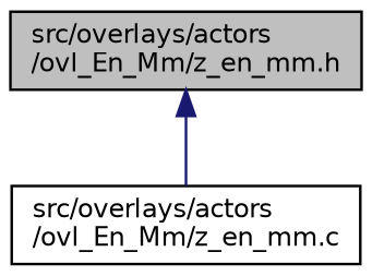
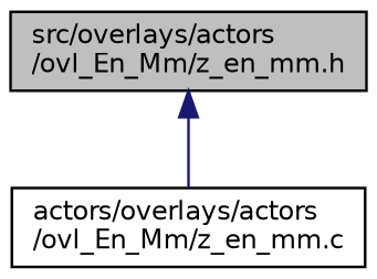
  digraph {
    node [color=black fontname=Helvetica fontsize=10 shape=record style=filled]
    n1 [fillcolor=grey75 fontcolor=black height=0.2 label="src/overlays/actors\l/ovl_En_Mm/z_en_mm.h" width=0.4]
-   n2 [fillcolor=white height=0.2 label="src/overlays/actors\l/ovl_En_Mm/z_en_mm.c" width=0.4]
+   n2 [fillcolor=white height=0.2 label="actors/overlays/actors\l/ovl_En_Mm/z_en_mm.c" width=0.4]
    n1 -> n2 [color=midnightblue dir=back fontname=Helvetica fontsize=10 labelfontname=Helvetica labelfontsize=10 style=solid]
  }
